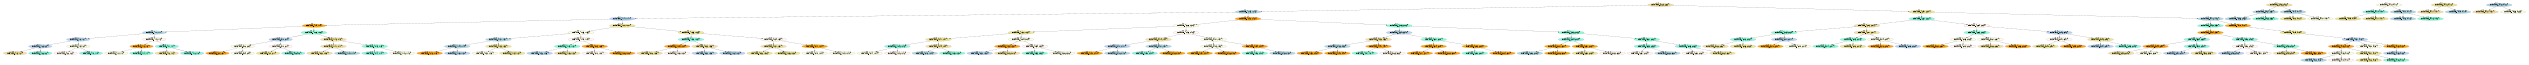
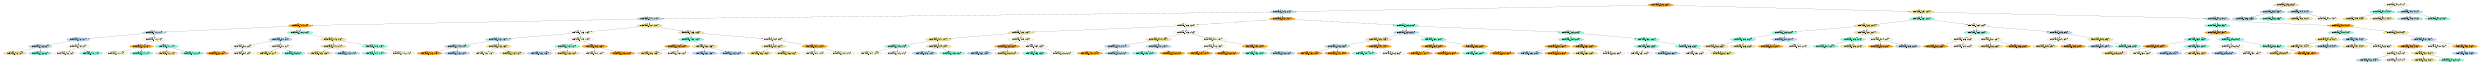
  digraph {
    node [color=gray40 fillcolor=khaki style=filled]
-   n1 [color=purple label="Node{data=[8265, 8265]}"]
+   n1 [color=purple fillcolor=orange label="Node{data=[8265, 8265]}"]
    n2 [fillcolor=lightblue label="Node{data=[1243, 1243]}"]
    n3 [label="Node{data=[8297, 8297]}"]
    n4 [color=purple fillcolor=lightblue label="Node{data=[1147, 1147]}"]
    n5 [color=purple fillcolor=orange label="Node{data=[2431, 2431]}"]
    n6 [color=purple fillcolor=aquamarine label="Node{data=[8281, 8281]}"]
    n7 [fillcolor=lightblue label="Node{data=[9416, 9416]}"]
    n8 [fillcolor=orange label="Node{data=[779, 779]}"]
    n9 [label="Node{data=[1227, 1227]}"]
    n10 [fillcolor=lightyellow label="Node{data=[2308, 2308]}"]
    n11 [fillcolor=aquamarine label="Node{data=[6025, 6025]}"]
    n12 [fillcolor=lightblue label="Node{data=[771, 771]}"]
    n13 [fillcolor=aquamarine label="Node{data=[1028, 1028]}"]
    n14 [fillcolor=lightyellow label="Node{data=[1155, 1155]}"]
    n15 [label="Node{data=[1235, 1235]}"]
    n16 [color=purple fillcolor=lightblue label="Node{data=[767, 767]}"]
    n17 [color=purple fillcolor=lightyellow label="Node{data=[775, 775]}"]
    n18 [color=purple fillcolor=lightblue label="Node{data=[810, 810]}"]
    n19 [color=purple label="Node{data=[1143, 1143]}"]
    n20 [color=purple fillcolor=lightblue label="Node{data=[765, 765]}"]
    n21 [fillcolor=lightyellow label="Node{data=[769, 769]}"]
    n22 [color=purple fillcolor=orange label="Node{data=[773, 773]}"]
    n23 [color=purple fillcolor=aquamarine label="Node{data=[777, 777]}"]
    n24 [color=purple label="Node{data=[764, 764]}"]
    n25 [color=purple fillcolor=aquamarine label="Node{data=[766, 766]}"]
    n26 [color=purple fillcolor=lightyellow label="Node{data=[768, 768]}"]
    n27 [color=purple fillcolor=aquamarine label="Node{data=[770, 770]}"]
    n28 [fillcolor=lightyellow label="Node{data=[772, 772]}"]
    n29 [fillcolor=aquamarine label="Node{data=[774, 774]}"]
    n30 [color=purple label="Node{data=[776, 776]}"]
    n31 [color=purple fillcolor=aquamarine label="Node{data=[778, 778]}"]
    n32 [fillcolor=lightyellow label="Node{data=[808, 808]}"]
    n33 [color=purple fillcolor=lightyellow label="Node{data=[812, 812]}"]
    n34 [color=purple label="Node{data=[1141, 1141]}"]
    n35 [fillcolor=aquamarine label="Node{data=[1145, 1145]}"]
    n36 [color=purple fillcolor=orange label="Node{data=[807, 807]}"]
    n37 [fillcolor=lightyellow label="Node{data=[809, 809]}"]
    n38 [label="Node{data=[811, 811]}"]
    n39 [color=purple fillcolor=aquamarine label="Node{data=[928, 928]}"]
    n40 [color=purple label="Node{data=[1032, 1032]}"]
    n41 [fillcolor=lightblue label="Node{data=[1142, 1142]}"]
    n42 [color=purple fillcolor=aquamarine label="Node{data=[1144, 1144]}"]
    n43 [fillcolor=lightyellow label="Node{data=[1146, 1146]}"]
    n44 [fillcolor=lightblue label="Node{data=[1151, 1151]}"]
    n45 [color=purple fillcolor=lightyellow label="Node{data=[1192, 1192]}"]
    n46 [color=purple fillcolor=aquamarine label="Node{data=[1231, 1231]}"]
    n47 [color=purple fillcolor=lightyellow label="Node{data=[1239, 1239]}"]
    n48 [fillcolor=lightblue label="Node{data=[1149, 1149]}"]
    n49 [label="Node{data=[1153, 1153]}"]
    n50 [fillcolor=aquamarine label="Node{data=[1157, 1157]}"]
    n51 [color=purple fillcolor=orange label="Node{data=[1225, 1225]}"]
    n52 [color=purple fillcolor=orange label="Node{data=[1148, 1148]}"]
    n53 [color=purple fillcolor=lightblue label="Node{data=[1150, 1150]}"]
    n54 [fillcolor=lightyellow label="Node{data=[1152, 1152]}"]
    n55 [label="Node{data=[1154, 1154]}"]
    n56 [color=purple fillcolor=lightblue label="Node{data=[1156, 1156]}"]
    n57 [color=purple label="Node{data=[1158, 1158]}"]
    n58 [color=purple fillcolor=lightyellow label="Node{data=[1212, 1212]}"]
    n59 [color=purple fillcolor=orange label="Node{data=[1226, 1226]}"]
    n60 [color=purple fillcolor=orange label="Node{data=[1229, 1229]}"]
    n61 [color=purple label="Node{data=[1233, 1233]}"]
    n62 [color=purple label="Node{data=[1237, 1237]}"]
    n63 [fillcolor=orange label="Node{data=[1241, 1241]}"]
    n64 [color=purple label="Node{data=[1228, 1228]}"]
    n65 [color=purple fillcolor=lightyellow label="Node{data=[1230, 1230]}"]
    n66 [color=purple fillcolor=lightblue label="Node{data=[1232, 1232]}"]
    n67 [color=purple fillcolor=lightblue label="Node{data=[1234, 1234]}"]
    n68 [label="Node{data=[1236, 1236]}"]
    n69 [label="Node{data=[1238, 1238]}"]
    n70 [fillcolor=lightyellow label="Node{data=[1240, 1240]}"]
    n71 [fillcolor=lightyellow label="Node{data=[1242, 1242]}"]
    n72 [label="Node{data=[1251, 1251]}"]
    n73 [color=purple fillcolor=lightyellow label="Node{data=[2423, 2423]}"]
    n74 [color=purple fillcolor=lightblue label="Node{data=[5540, 5540]}"]
    n75 [fillcolor=aquamarine label="Node{data=[6033, 6033]}"]
    n76 [label="Node{data=[1247, 1247]}"]
    n77 [fillcolor=lightyellow label="Node{data=[2029, 2029]}"]
    n78 [color=purple label="Node{data=[2419, 2419]}"]
    n79 [fillcolor=lightyellow label="Node{data=[2427, 2427]}"]
    n80 [color=purple fillcolor=aquamarine label="Node{data=[1245, 1245]}"]
    n81 [color=purple label="Node{data=[1249, 1249]}"]
    n82 [color=purple fillcolor=orange label="Node{data=[1534, 1534]}"]
    n83 [color=purple fillcolor=lightyellow label="Node{data=[2059, 2059]}"]
    n84 [fillcolor=lightyellow label="Node{data=[1244, 1244]}"]
    n85 [color=purple fillcolor=lightyellow label="Node{data=[1246, 1246]}"]
    n86 [fillcolor=lightblue label="Node{data=[1248, 1248]}"]
    n87 [fillcolor=aquamarine label="Node{data=[1250, 1250]}"]
    n88 [color=purple fillcolor=lightblue label="Node{data=[1252, 1252]}"]
    n89 [color=purple label="Node{data=[2013, 2013]}"]
    n90 [fillcolor=aquamarine label="Node{data=[2055, 2055]}"]
    n91 [fillcolor=lightyellow label="Node{data=[2306, 2306]}"]
    n92 [color=purple fillcolor=lightblue label="Node{data=[2417, 2417]}"]
    n93 [fillcolor=lightblue label="Node{data=[2421, 2421]}"]
    n94 [fillcolor=lightyellow label="Node{data=[2425, 2425]}"]
    n95 [color=purple fillcolor=orange label="Node{data=[2429, 2429]}"]
    n96 [fillcolor=orange label="Node{data=[2410, 2410]}"]
    n97 [fillcolor=lightblue label="Node{data=[2418, 2418]}"]
    n98 [color=purple fillcolor=aquamarine label="Node{data=[2420, 2420]}"]
    n99 [fillcolor=orange label="Node{data=[2422, 2422]}"]
    n100 [fillcolor=orange label="Node{data=[2424, 2424]}"]
    n101 [color=purple fillcolor=orange label="Node{data=[2426, 2426]}"]
    n102 [fillcolor=aquamarine label="Node{data=[2428, 2428]}"]
    n103 [fillcolor=lightblue label="Node{data=[2430, 2430]}"]
    n104 [color=purple label="Node{data=[4258, 4258]}"]
    n105 [fillcolor=aquamarine label="Node{data=[6021, 6021]}"]
    n106 [color=purple fillcolor=aquamarine label="Node{data=[6029, 6029]}"]
    n107 [fillcolor=aquamarine label="Node{data=[8261, 8261]}"]
    n108 [fillcolor=lightblue label="Node{data=[2433, 2433]}"]
    n109 [color=purple fillcolor=orange label="Node{data=[4491, 4491]}"]
    n110 [fillcolor=orange label="Node{data=[6019, 6019]}"]
    n111 [fillcolor=orange label="Node{data=[6023, 6023]}"]
    n112 [color=purple fillcolor=orange label="Node{data=[2432, 2432]}"]
    n113 [color=purple fillcolor=orange label="Node{data=[4190, 4190]}"]
    n114 [fillcolor=aquamarine label="Node{data=[4274, 4274]}"]
    n115 [color=purple fillcolor=lightyellow label="Node{data=[5065, 5065]}"]
    n116 [color=purple fillcolor=orange label="Node{data=[5777, 5777]}"]
    n117 [color=purple fillcolor=orange label="Node{data=[6020, 6020]}"]
    n118 [fillcolor=aquamarine label="Node{data=[6022, 6022]}"]
    n119 [color=purple fillcolor=orange label="Node{data=[6024, 6024]}"]
    n120 [fillcolor=orange label="Node{data=[6027, 6027]}"]
    n121 [fillcolor=orange label="Node{data=[6031, 6031]}"]
    n122 [color=purple fillcolor=aquamarine label="Node{data=[6253, 6253]}"]
    n123 [color=purple fillcolor=aquamarine label="Node{data=[8263, 8263]}"]
    n124 [fillcolor=lightblue label="Node{data=[6026, 6026]}"]
    n125 [fillcolor=orange label="Node{data=[6028, 6028]}"]
    n126 [label="Node{data=[6030, 6030]}"]
    n127 [color=purple fillcolor=lightyellow label="Node{data=[6032, 6032]}"]
    n128 [color=purple fillcolor=lightyellow label="Node{data=[6034, 6034]}"]
    n129 [fillcolor=lightblue label="Node{data=[8260, 8260]}"]
    n130 [color=purple fillcolor=lightyellow label="Node{data=[8262, 8262]}"]
    n131 [label="Node{data=[8264, 8264]}"]
    n132 [color=purple label="Node{data=[8273, 8273]}"]
    n133 [color=purple fillcolor=lightyellow label="Node{data=[8289, 8289]}"]
    n134 [fillcolor=aquamarine label="Node{data=[8932, 8932]}"]
    n135 [fillcolor=orange label="Node{data=[9721, 9721]}"]
    n136 [fillcolor=aquamarine label="Node{data=[8269, 8269]}"]
    n137 [color=purple label="Node{data=[8277, 8277]}"]
    n138 [fillcolor=aquamarine label="Node{data=[8285, 8285]}"]
    n139 [color=purple fillcolor=lightblue label="Node{data=[8293, 8293]}"]
    n140 [color=purple fillcolor=aquamarine label="Node{data=[8267, 8267]}"]
    n141 [color=purple fillcolor=lightblue label="Node{data=[8271, 8271]}"]
    n142 [fillcolor=aquamarine label="Node{data=[8275, 8275]}"]
    n143 [fillcolor=lightyellow label="Node{data=[8279, 8279]}"]
    n144 [color=purple label="Node{data=[8266, 8266]}"]
    n145 [label="Node{data=[8268, 8268]}"]
    n146 [fillcolor=orange label="Node{data=[8270, 8270]}"]
    n147 [fillcolor=lightyellow label="Node{data=[8272, 8272]}"]
    n148 [fillcolor=aquamarine label="Node{data=[8274, 8274]}"]
    n149 [label="Node{data=[8276, 8276]}"]
    n150 [color=purple fillcolor=orange label="Node{data=[8278, 8278]}"]
    n151 [color=purple fillcolor=lightblue label="Node{data=[8280, 8280]}"]
    n152 [fillcolor=lightyellow label="Node{data=[8283, 8283]}"]
    n153 [fillcolor=lightyellow label="Node{data=[8287, 8287]}"]
    n154 [color=purple fillcolor=lightyellow label="Node{data=[8291, 8291]}"]
    n155 [label="Node{data=[8295, 8295]}"]
    n156 [fillcolor=orange label="Node{data=[8282, 8282]}"]
    n157 [color=purple fillcolor=lightyellow label="Node{data=[8284, 8284]}"]
    n158 [color=purple label="Node{data=[8286, 8286]}"]
    n159 [color=purple fillcolor=orange label="Node{data=[8288, 8288]}"]
    n160 [label="Node{data=[8290, 8290]}"]
    n161 [color=purple fillcolor=orange label="Node{data=[8292, 8292]}"]
    n162 [color=purple fillcolor=lightblue label="Node{data=[8294, 8294]}"]
    n163 [color=purple fillcolor=aquamarine label="Node{data=[8296, 8296]}"]
    n164 [fillcolor=orange label="Node{data=[8924, 8924]}"]
+   n165 [fillcolor=aquamarine label="Node{data=[9420, 9420]}"]
    n166 [label="Node{data=[9729, 9729]}"]
    n167 [color=purple fillcolor=aquamarine label="Node{data=[8389, 8389]}"]
    n168 [color=purple fillcolor=aquamarine label="Node{data=[8928, 8928]}"]
    n169 [color=purple fillcolor=orange label="Node{data=[8299, 8299]}"]
    n170 [color=purple fillcolor=aquamarine label="Node{data=[8922, 8922]}"]
    n171 [color=purple fillcolor=lightyellow label="Node{data=[8926, 8926]}"]
    n172 [fillcolor=aquamarine label="Node{data=[8930, 8930]}"]
    n173 [color=purple label="Node{data=[8298, 8298]}"]
    n174 [fillcolor=lightyellow label="Node{data=[8300, 8300]}"]
    n175 [color=purple fillcolor=lightblue label="Node{data=[8921, 8921]}"]
    n176 [color=purple label="Node{data=[8923, 8923]}"]
    n177 [color=purple fillcolor=lightblue label="Node{data=[8925, 8925]}"]
    n178 [color=purple fillcolor=lightyellow label="Node{data=[8927, 8927]}"]
    n179 [color=purple label="Node{data=[8929, 8929]}"]
    n180 [color=purple fillcolor=orange label="Node{data=[8931, 8931]}"]
    n181 [color=purple label="Node{data=[8936, 8936]}"]
    n182 [fillcolor=lightblue label="Node{data=[8934, 8934]}"]
    n183 [fillcolor=lightblue label="Node{data=[9144, 9144]}"]
    n184 [fillcolor=lightyellow label="Node{data=[9412, 9412]}"]
    n185 [color=purple fillcolor=aquamarine label="Node{data=[9410, 9410]}"]
    n186 [fillcolor=lightblue label="Node{data=[9414, 9414]}"]
    n187 [fillcolor=lightblue label="Node{data=[8933, 8933]}"]
    n188 [fillcolor=aquamarine label="Node{data=[8935, 8935]}"]
    n189 [label="Node{data=[9072, 9072]}"]
    n190 [fillcolor=lightyellow label="Node{data=[9407, 9407]}"]
    n191 [label="Node{data=[9409, 9409]}"]
    n192 [label="Node{data=[9411, 9411]}"]
    n193 [fillcolor=lightblue label="Node{data=[9413, 9413]}"]
    n194 [fillcolor=aquamarine label="Node{data=[9415, 9415]}"]
    n195 [label="Node{data=[9418, 9418]}"]
    n196 [fillcolor=lightblue label="Node{data=[9422, 9422]}"]
    n197 [color=purple fillcolor=lightblue label="Node{data=[9731, 9731]}"]
    n198 [color=purple label="Node{data=[9417, 9417]}"]
    n199 [fillcolor=lightblue label="Node{data=[9419, 9419]}"]
    n200 [color=purple label="Node{data=[9421, 9421]}"]
    n201 [fillcolor=lightyellow label="Node{data=[9655, 9655]}"]
    n202 [color=purple fillcolor=orange label="Node{data=[9725, 9725]}"]
    n203 [fillcolor=lightyellow label="Node{data=[9723, 9723]}"]
    n204 [label="Node{data=[9727, 9727]}"]
    n205 [fillcolor=lightyellow label="Node{data=[9730, 9730]}"]
    n206 [fillcolor=orange label="Node{data=[9732, 9732]}"]
    n207 [fillcolor=lightblue label="Node{data=[9722, 9722]}"]
    n208 [color=purple fillcolor=lightyellow label="Node{data=[9724, 9724]}"]
    n209 [label="Node{data=[9726, 9726]}"]
    n210 [fillcolor=aquamarine label="Node{data=[9728, 9728]}"]
    n211 [color=purple fillcolor=lightblue label="Node{data=[9733, 9733]}"]
    n1 -> n2
    n1 -> n3
    n2 -> n4
    n2 -> n5
    n3 -> n6
    n3 -> n7
    n4 -> n8
    n4 -> n9
    n5 -> n10
    n5 -> n11
    n6 -> n132
    n6 -> n133
    n7 -> n134
    n7 -> n135
    n8 -> n12
    n8 -> n13
    n9 -> n14
    n9 -> n15
    n10 -> n72
    n10 -> n73
    n11 -> n74
    n11 -> n75
    n12 -> n16
    n12 -> n17
    n13 -> n18
    n13 -> n19
    n14 -> n44
    n14 -> n45
    n15 -> n46
    n15 -> n47
    n16 -> n20
    n16 -> n21
    n17 -> n22
    n17 -> n23
    n18 -> n32
    n18 -> n33
    n19 -> n34
    n19 -> n35
    n20 -> n24
    n20 -> n25
    n21 -> n26
    n21 -> n27
    n22 -> n28
    n22 -> n29
    n23 -> n30
    n23 -> n31
    n32 -> n36
    n32 -> n37
    n33 -> n38
    n33 -> n39
    n34 -> n40
    n34 -> n41
    n35 -> n42
    n35 -> n43
    n44 -> n48
    n44 -> n49
    n45 -> n50
    n45 -> n51
    n46 -> n60
    n46 -> n61
    n47 -> n62
    n47 -> n63
    n48 -> n52
    n48 -> n53
    n49 -> n54
    n49 -> n55
    n50 -> n56
    n50 -> n57
    n51 -> n58
    n51 -> n59
    n60 -> n64
    n60 -> n65
    n61 -> n66
    n61 -> n67
    n62 -> n68
    n62 -> n69
    n63 -> n70
    n63 -> n71
    n72 -> n76
    n72 -> n77
    n73 -> n78
    n73 -> n79
    n74 -> n104
    n74 -> n105
    n75 -> n106
    n75 -> n107
    n76 -> n80
    n76 -> n81
    n77 -> n82
    n77 -> n83
    n78 -> n92
    n78 -> n93
    n79 -> n94
    n79 -> n95
    n80 -> n84
    n80 -> n85
    n81 -> n86
    n81 -> n87
    n82 -> n88
    n82 -> n89
    n83 -> n90
    n83 -> n91
    n92 -> n96
    n92 -> n97
    n93 -> n98
    n93 -> n99
    n94 -> n100
    n94 -> n101
    n95 -> n102
    n95 -> n103
    n104 -> n108
    n104 -> n109
    n105 -> n110
    n105 -> n111
    n106 -> n120
    n106 -> n121
    n107 -> n122
    n107 -> n123
    n108 -> n112
    n108 -> n113
    n109 -> n114
    n109 -> n115
    n110 -> n116
    n110 -> n117
    n111 -> n118
    n111 -> n119
    n120 -> n124
    n120 -> n125
    n121 -> n126
    n121 -> n127
    n122 -> n128
    n122 -> n129
    n123 -> n130
    n123 -> n131
    n132 -> n136
    n132 -> n137
    n133 -> n138
    n133 -> n139
    n134 -> n164
+   n135 -> n165
    n135 -> n166
    n136 -> n140
    n136 -> n141
    n137 -> n142
    n137 -> n143
    n138 -> n152
    n138 -> n153
    n139 -> n154
    n139 -> n155
    n140 -> n144
    n140 -> n145
    n141 -> n146
    n141 -> n147
    n142 -> n148
    n142 -> n149
    n143 -> n150
    n143 -> n151
    n152 -> n156
    n152 -> n157
    n153 -> n158
    n153 -> n159
    n154 -> n160
    n154 -> n161
    n155 -> n162
    n155 -> n163
    n164 -> n167
    n164 -> n168
+   n165 -> n195
+   n165 -> n196
    n166 -> n197
    n167 -> n169
    n167 -> n170
    n168 -> n171
    n168 -> n172
    n169 -> n173
    n169 -> n174
    n170 -> n175
    n170 -> n176
    n171 -> n177
    n171 -> n178
    n172 -> n179
    n172 -> n180
    n181 -> n182
    n181 -> n183
    n182 -> n187
    n182 -> n188
    n183 -> n189
    n183 -> n190
    n184 -> n185
    n184 -> n186
    n185 -> n191
    n185 -> n192
    n186 -> n193
    n186 -> n194
    n195 -> n198
    n195 -> n199
    n196 -> n200
    n196 -> n201
    n197 -> n202
    n197 -> n205
    n197 -> n206
    n202 -> n203
    n202 -> n204
    n203 -> n207
    n203 -> n208
    n204 -> n209
    n204 -> n210
    n206 -> n211
  }
